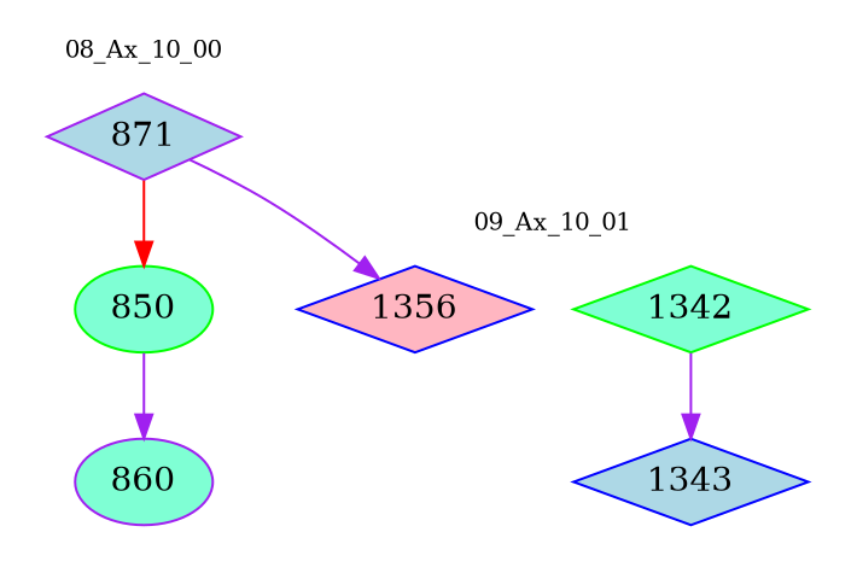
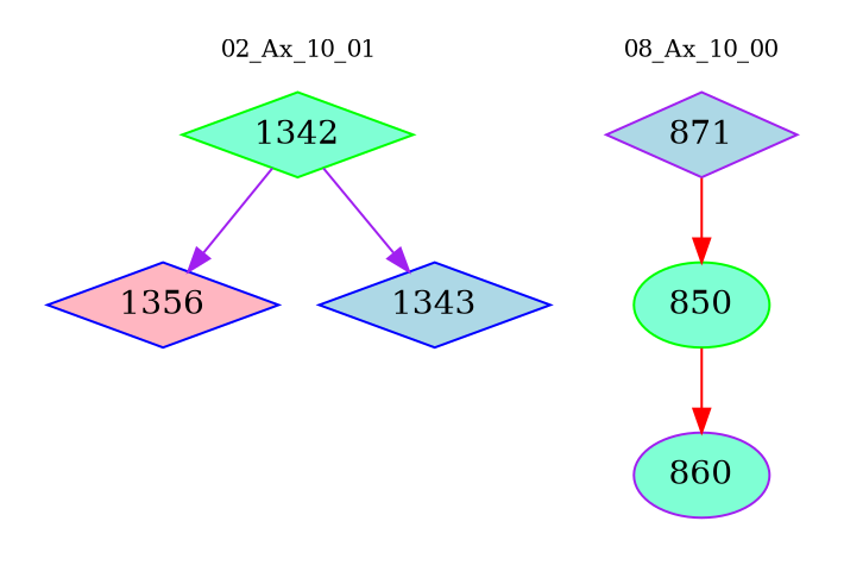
  digraph {
    node [color=green fillcolor=aquamarine shape=diamond style=filled]
    edge [color=purple]
    n1 [label=1342]
    n2 [color=blue fillcolor=lightpink label=1356]
    n3 [color=blue fillcolor=lightblue label=1343]
    n4 [label=850 shape=ellipse]
    n5 [color=purple label=860 shape=ellipse]
    n6 [color=purple fillcolor=lightblue label=871]
    subgraph cluster_1 {
      color=white
      fontsize=10
-     label="09_Ax_10_01"
+     label="02_Ax_10_01"
      n1
      n2
      n3
    }
    subgraph cluster_2 {
      color=white
      fontsize=10
      label="08_Ax_10_00"
      n4
      n5
      n6
    }
-   n6 -> n2
+   n1 -> n2
    n1 -> n3
-   n4 -> n5
+   n4 -> n5 [color=red]
    n6 -> n4 [color=red]
  }
